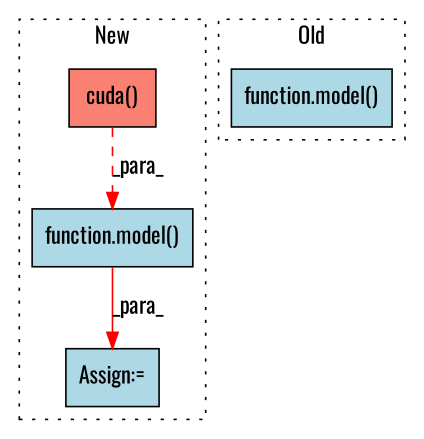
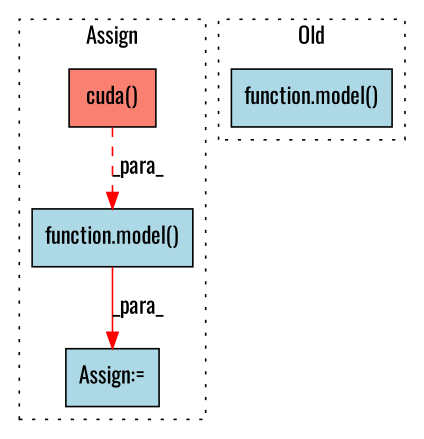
  digraph {
    fontname=Oswald
    node [a=75 l="6,1" shape=box style=filled fillcolor=lightblue fontname=Oswald]
    edge [color=red fontname=Oswald]
    n1 [l=47 label="cuda()" s=1658 fillcolor=salmon]
    n2 [label="function.model()" s="1727,1746"]
    n3 [a=68 l=3 label="Assign:=" s=1724]
    n4 [label="function.model()" s="1526,1537"]
    subgraph cluster_1 {
-     label=New
+     label=Assign
      style=dotted
      n1
      n2
      n3
    }
    subgraph cluster_2 {
      label=Old
      style=dotted
      n4
    }
    n1 -> n2 [label=_para_ style=dashed]
    n2 -> n3 [label=_para_ style=solid]
  }
